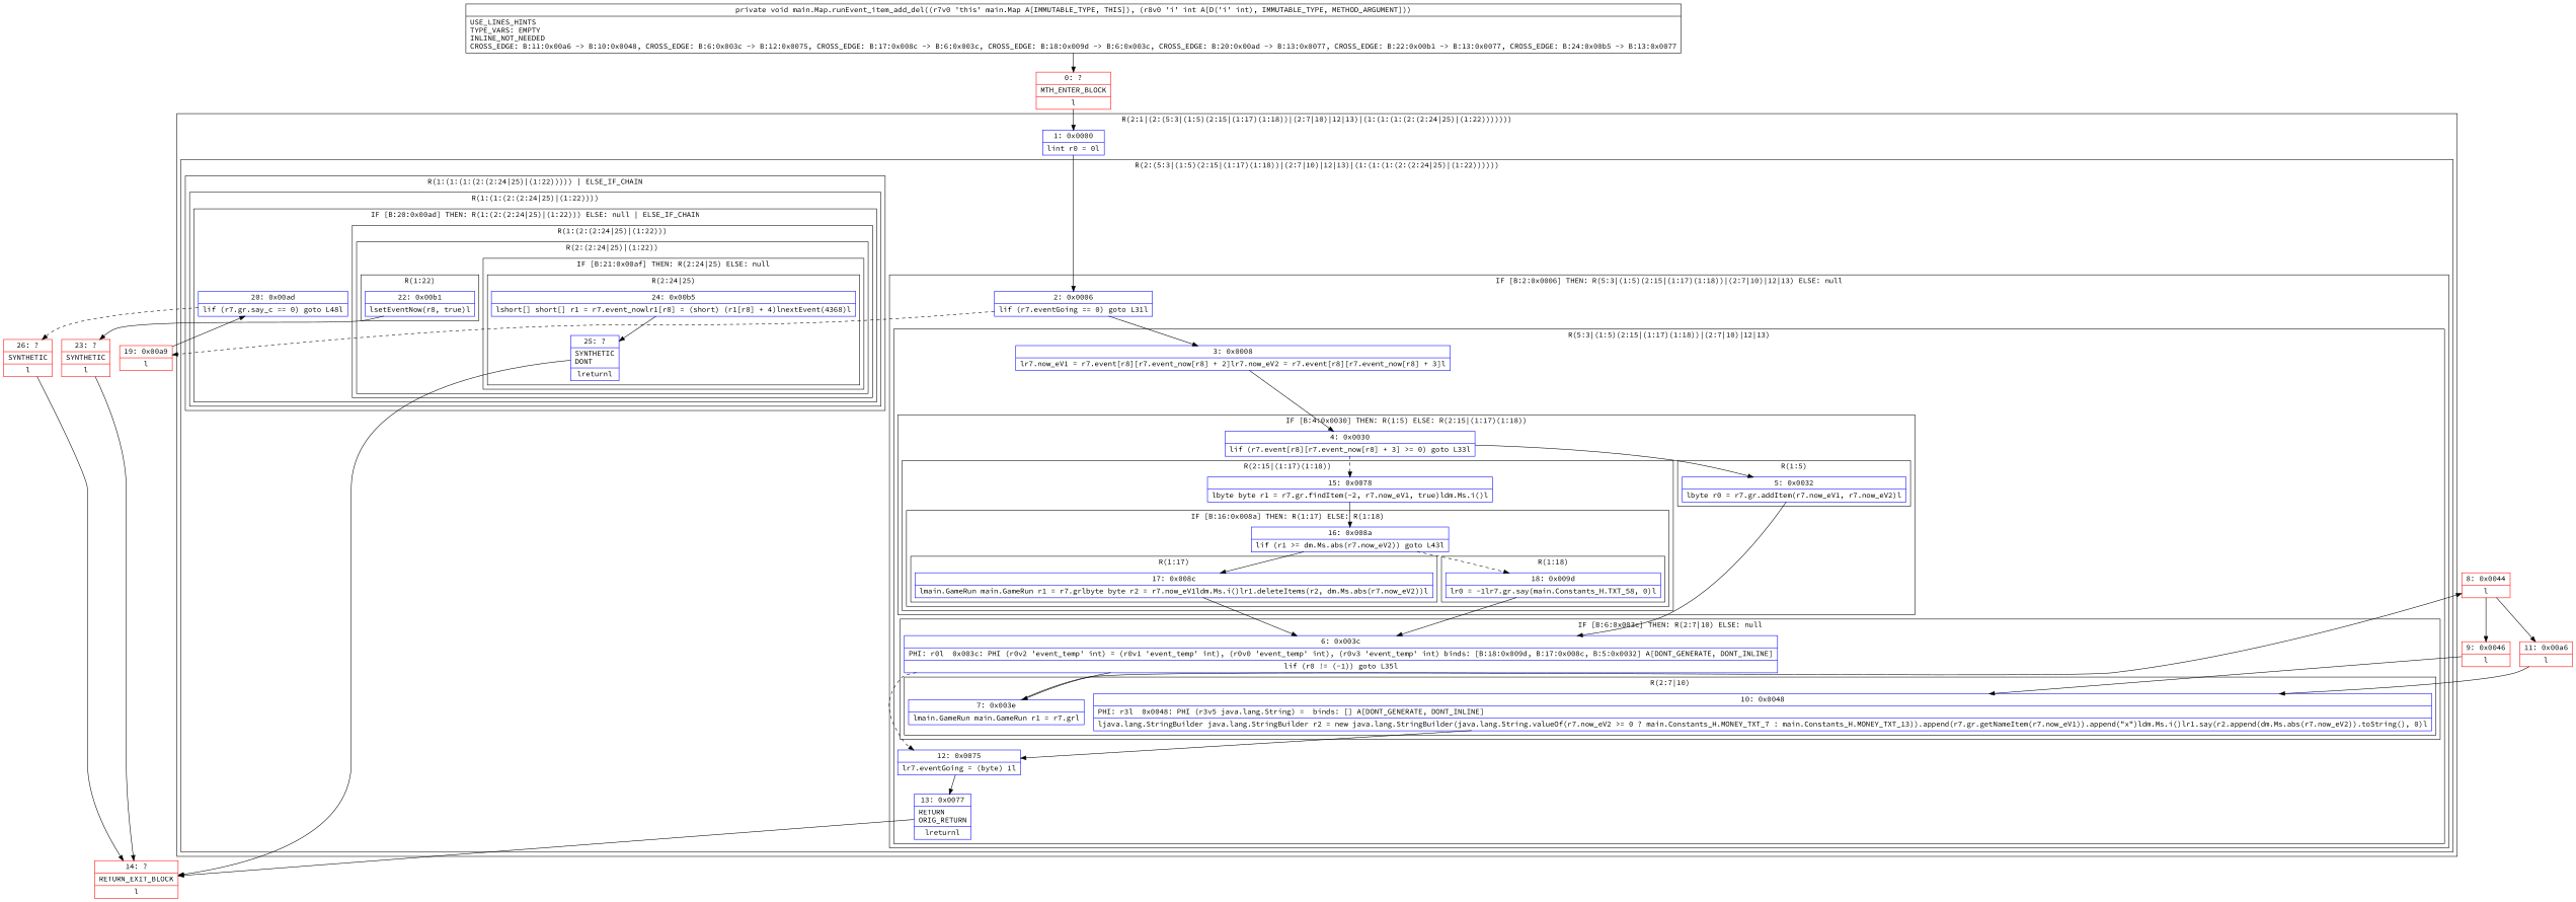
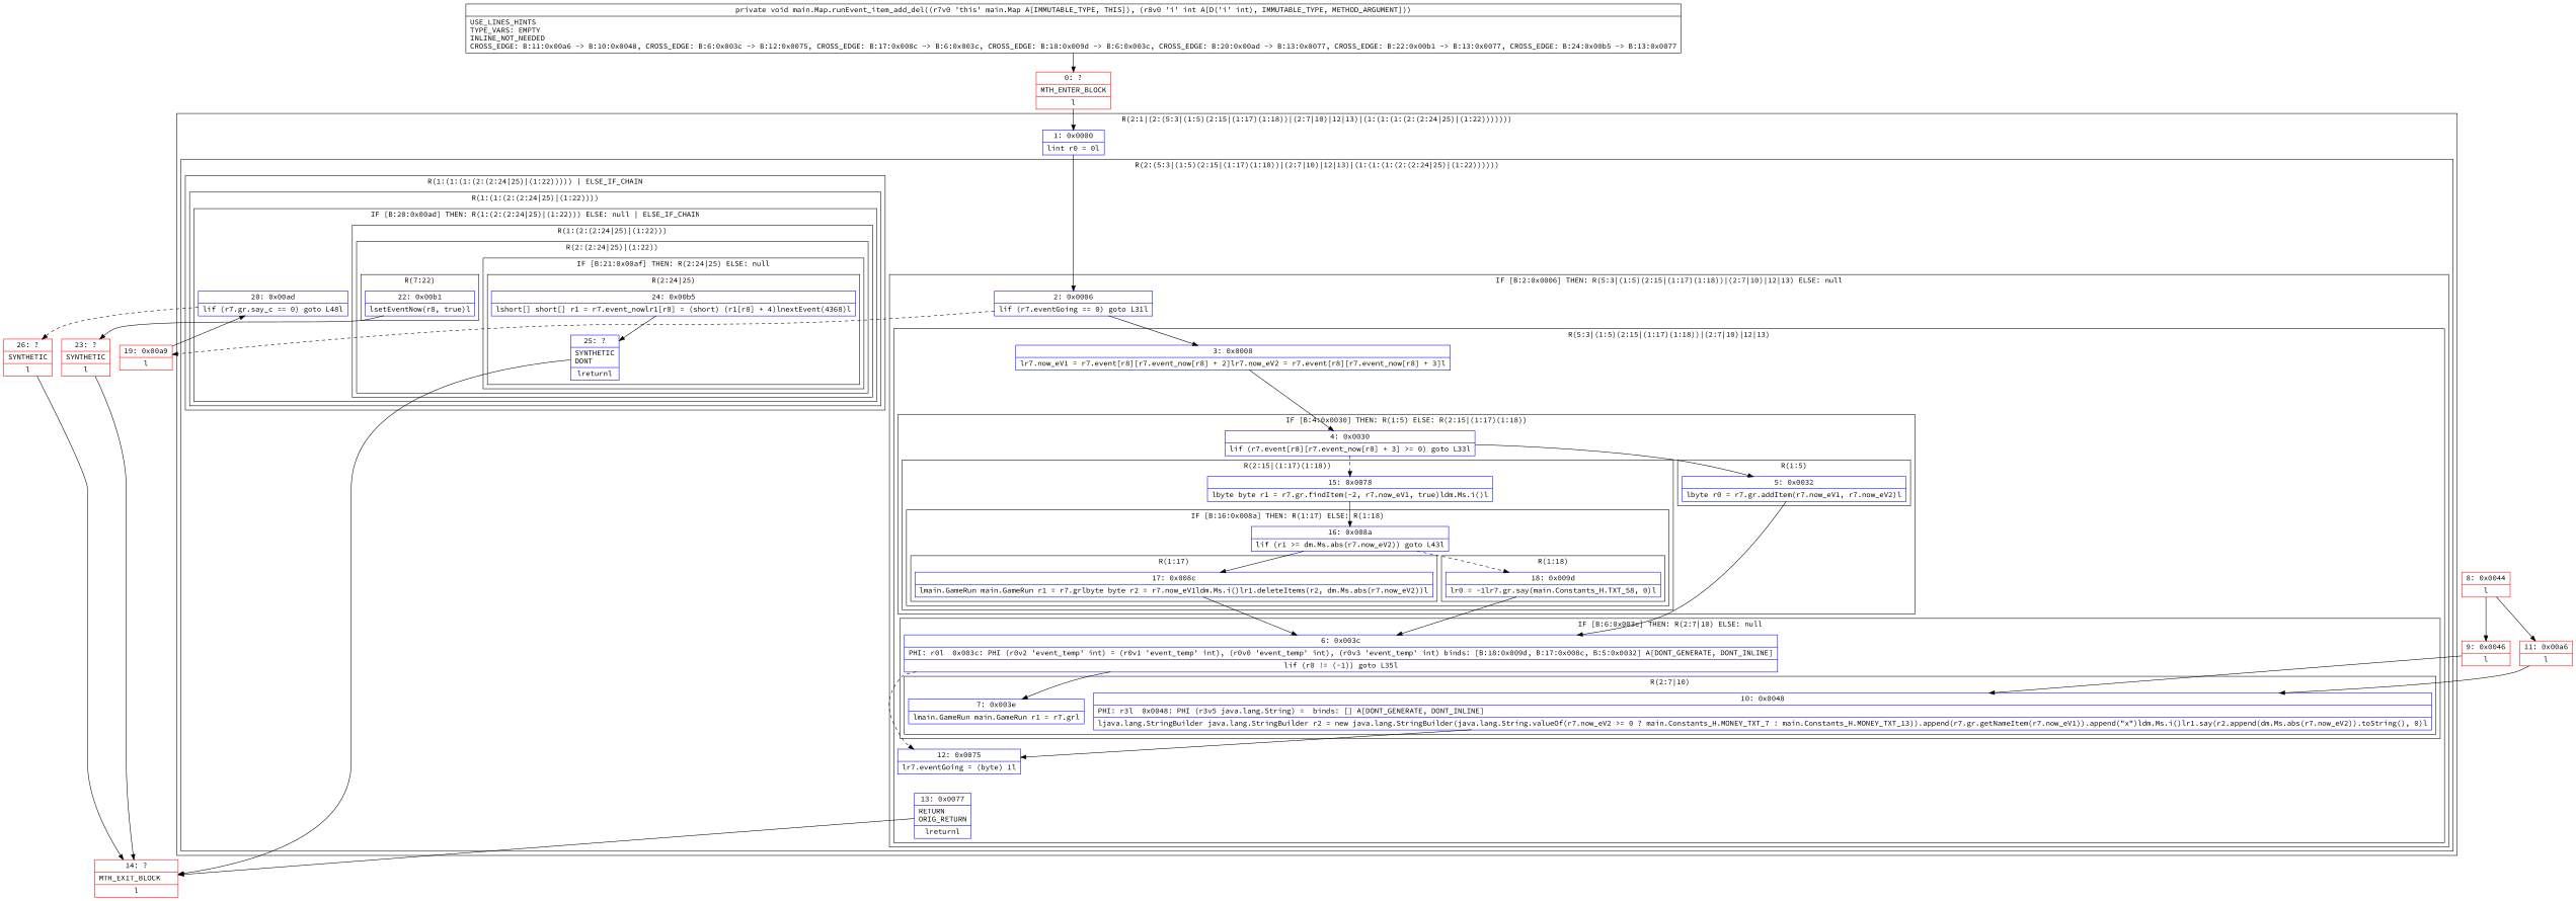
  digraph {
    fontname="Source Code Pro"
    node [color=blue fontname="Source Code Pro" shape=record]
    edge [fontname="Source Code Pro"]
    n1 [label="{5\:\ 0x0032|lbyte r0 = r7.gr.addItem(r7.now_eV1, r7.now_eV2)l}"]
    n2 [label="{17\:\ 0x008c|lmain.GameRun main.GameRun r1 = r7.grlbyte byte r2 = r7.now_eV1ldm.Ms.i()lr1.deleteItems(r2, dm.Ms.abs(r7.now_eV2))l}"]
    n3 [label="{18\:\ 0x009d|lr0 = \-1lr7.gr.say(main.Constants_H.TXT_58, 0)l}"]
    n4 [label="{16\:\ 0x008a|lif (r1 \>= dm.Ms.abs(r7.now_eV2)) goto L43l}"]
    n5 [label="{15\:\ 0x0078|lbyte byte r1 = r7.gr.findItem(\-2, r7.now_eV1, true)ldm.Ms.i()l}"]
    n6 [label="{4\:\ 0x0030|lif (r7.event[r8][r7.event_now[r8] + 3] \>= 0) goto L33l}"]
    n7 [label="{7\:\ 0x003e|lmain.GameRun main.GameRun r1 = r7.grl}"]
    n8 [label="{10\:\ 0x0048|PHI: r3l  0x0048: PHI (r3v5 java.lang.String) =  binds: [] A[DONT_GENERATE, DONT_INLINE]\l|ljava.lang.StringBuilder java.lang.StringBuilder r2 = new java.lang.StringBuilder(java.lang.String.valueOf(r7.now_eV2 \>= 0 ? main.Constants_H.MONEY_TXT_7 : main.Constants_H.MONEY_TXT_13)).append(r7.gr.getNameItem(r7.now_eV1)).append(\"x\")ldm.Ms.i()lr1.say(r2.append(dm.Ms.abs(r7.now_eV2)).toString(), 0)l}"]
    n9 [label="{6\:\ 0x003c|PHI: r0l  0x003c: PHI (r0v2 'event_temp' int) = (r0v1 'event_temp' int), (r0v0 'event_temp' int), (r0v3 'event_temp' int) binds: [B:18:0x009d, B:17:0x008c, B:5:0x0032] A[DONT_GENERATE, DONT_INLINE]\l|lif (r0 != (\-1)) goto L35l}"]
    n10 [label="{3\:\ 0x0008|lr7.now_eV1 = r7.event[r8][r7.event_now[r8] + 2]lr7.now_eV2 = r7.event[r8][r7.event_now[r8] + 3]l}"]
    n11 [label="{12\:\ 0x0075|lr7.eventGoing = (byte) 1l}"]
    n12 [label="{13\:\ 0x0077|RETURN\lORIG_RETURN\l|lreturnl}"]
    n13 [label="{2\:\ 0x0006|lif (r7.eventGoing == 0) goto L31l}"]
    n14 [label="{24\:\ 0x00b5|lshort[] short[] r1 = r7.event_nowlr1[r8] = (short) (r1[r8] + 4)lnextEvent(4368)l}"]
    n15 [label="{25\:\ ?|SYNTHETIC\lDONT\l|lreturnl}"]
    n16 [label="{22\:\ 0x00b1|lsetEventNow(r8, true)l}"]
    n17 [label="{20\:\ 0x00ad|lif (r7.gr.say_c == 0) goto L48l}"]
    n18 [label="{1\:\ 0x0000|lint r0 = 0l}"]
    n19 [color=red label="{8\:\ 0x0044|l}"]
-   n20 [color=red label="{14\:\ ?|RETURN_EXIT_BLOCK\l|l}"]
+   n20 [color=red label="{14\:\ ?|MTH_EXIT_BLOCK\l|l}"]
    n21 [color=red label="{19\:\ 0x00a9|l}"]
    n22 [color=red label="{23\:\ ?|SYNTHETIC\l|l}"]
    n23 [color=red label="{26\:\ ?|SYNTHETIC\l|l}"]
    n24 [color=red label="{9\:\ 0x0046|l}"]
    n25 [color=red label="{11\:\ 0x00a6|l}"]
    n26 [color=red label="{0\:\ ?|MTH_ENTER_BLOCK\l|l}"]
    n27 [label="{private void main.Map.runEvent_item_add_del((r7v0 'this' main.Map A[IMMUTABLE_TYPE, THIS]), (r8v0 'i' int A[D('i' int), IMMUTABLE_TYPE, METHOD_ARGUMENT]))  | USE_LINES_HINTS\lTYPE_VARS: EMPTY\lINLINE_NOT_NEEDED\lCROSS_EDGE: B:11:0x00a6 \-\> B:10:0x0048, CROSS_EDGE: B:6:0x003c \-\> B:12:0x0075, CROSS_EDGE: B:17:0x008c \-\> B:6:0x003c, CROSS_EDGE: B:18:0x009d \-\> B:6:0x003c, CROSS_EDGE: B:20:0x00ad \-\> B:13:0x0077, CROSS_EDGE: B:22:0x00b1 \-\> B:13:0x0077, CROSS_EDGE: B:24:0x00b5 \-\> B:13:0x0077\l}" color=""]
    subgraph cluster_1 {
      label="R(2:1|(2:(5:3|(1:5)(2:15|(1:17)(1:18))|(2:7|10)|12|13)|(1:(1:(1:(2:(2:24|25)|(1:22)))))))"
      n18
      subgraph cluster_2 {
        label="R(2:(5:3|(1:5)(2:15|(1:17)(1:18))|(2:7|10)|12|13)|(1:(1:(1:(2:(2:24|25)|(1:22))))))"
        subgraph cluster_3 {
          label="IF [B:2:0x0006] THEN: R(5:3|(1:5)(2:15|(1:17)(1:18))|(2:7|10)|12|13) ELSE: null"
          n13
          subgraph cluster_4 {
            label="R(5:3|(1:5)(2:15|(1:17)(1:18))|(2:7|10)|12|13)"
            n10
            n11
            n12
            subgraph cluster_5 {
              label="IF [B:4:0x0030] THEN: R(1:5) ELSE: R(2:15|(1:17)(1:18))"
              n6
              subgraph cluster_6 {
                label="R(1:5)"
                n1
              }
              subgraph cluster_7 {
                label="R(2:15|(1:17)(1:18))"
                n5
                subgraph cluster_8 {
                  label="IF [B:16:0x008a] THEN: R(1:17) ELSE: R(1:18)"
                  n4
                  subgraph cluster_9 {
                    label="R(1:17)"
                    n2
                  }
                  subgraph cluster_10 {
                    label="R(1:18)"
                    n3
                  }
                }
              }
            }
            subgraph cluster_11 {
              label="IF [B:6:0x003c] THEN: R(2:7|10) ELSE: null"
              n9
              subgraph cluster_12 {
                label="R(2:7|10)"
                n7
                n8
              }
            }
          }
        }
        subgraph cluster_13 {
          label="R(1:(1:(1:(2:(2:24|25)|(1:22))))) | ELSE_IF_CHAIN\l"
          subgraph cluster_14 {
            label="R(1:(1:(2:(2:24|25)|(1:22))))"
            subgraph cluster_15 {
              label="IF [B:20:0x00ad] THEN: R(1:(2:(2:24|25)|(1:22))) ELSE: null | ELSE_IF_CHAIN\l"
              n17
              subgraph cluster_16 {
                label="R(1:(2:(2:24|25)|(1:22)))"
                subgraph cluster_17 {
                  label="R(2:(2:24|25)|(1:22))"
                  subgraph cluster_18 {
                    label="IF [B:21:0x00af] THEN: R(2:24|25) ELSE: null"
                    subgraph cluster_19 {
                      label="R(2:24|25)"
                      n14
                      n15
                    }
                  }
                  subgraph cluster_20 {
-                   label="R(1:22)"
+                   label="R(7:22)"
                    n16
                  }
                }
              }
            }
          }
        }
      }
    }
    n1 -> n9
    n2 -> n9
    n3 -> n9
    n4 -> n2
    n4 -> n3 [style=dashed]
    n5 -> n4
    n6 -> n1
    n6 -> n5 [style=dashed]
-   n7 -> n19
    n8 -> n11
    n9 -> n7
    n9 -> n11 [style=dashed]
    n10 -> n6
-   n11 -> n12
    n12 -> n20
    n13 -> n10
    n13 -> n21 [style=dashed]
    n14 -> n15
    n15 -> n20
    n16 -> n22
    n17 -> n23 [style=dashed]
    n18 -> n13
    n19 -> n24
    n19 -> n25
    n21 -> n17
    n22 -> n20
    n23 -> n20
    n24 -> n8
    n25 -> n8
    n26 -> n18
    n27 -> n26
  }
